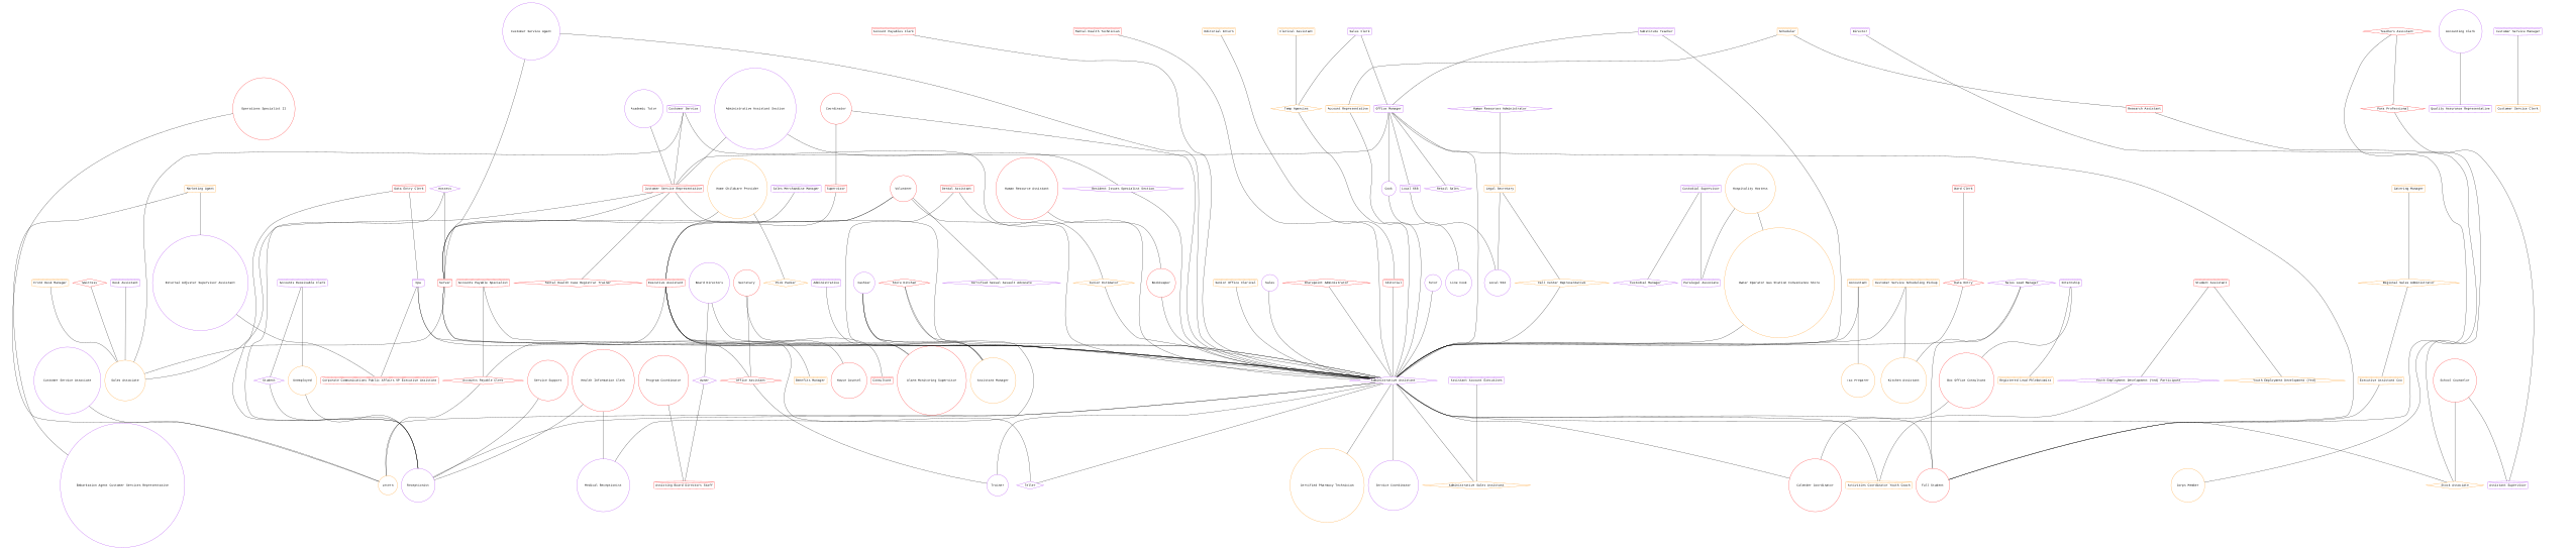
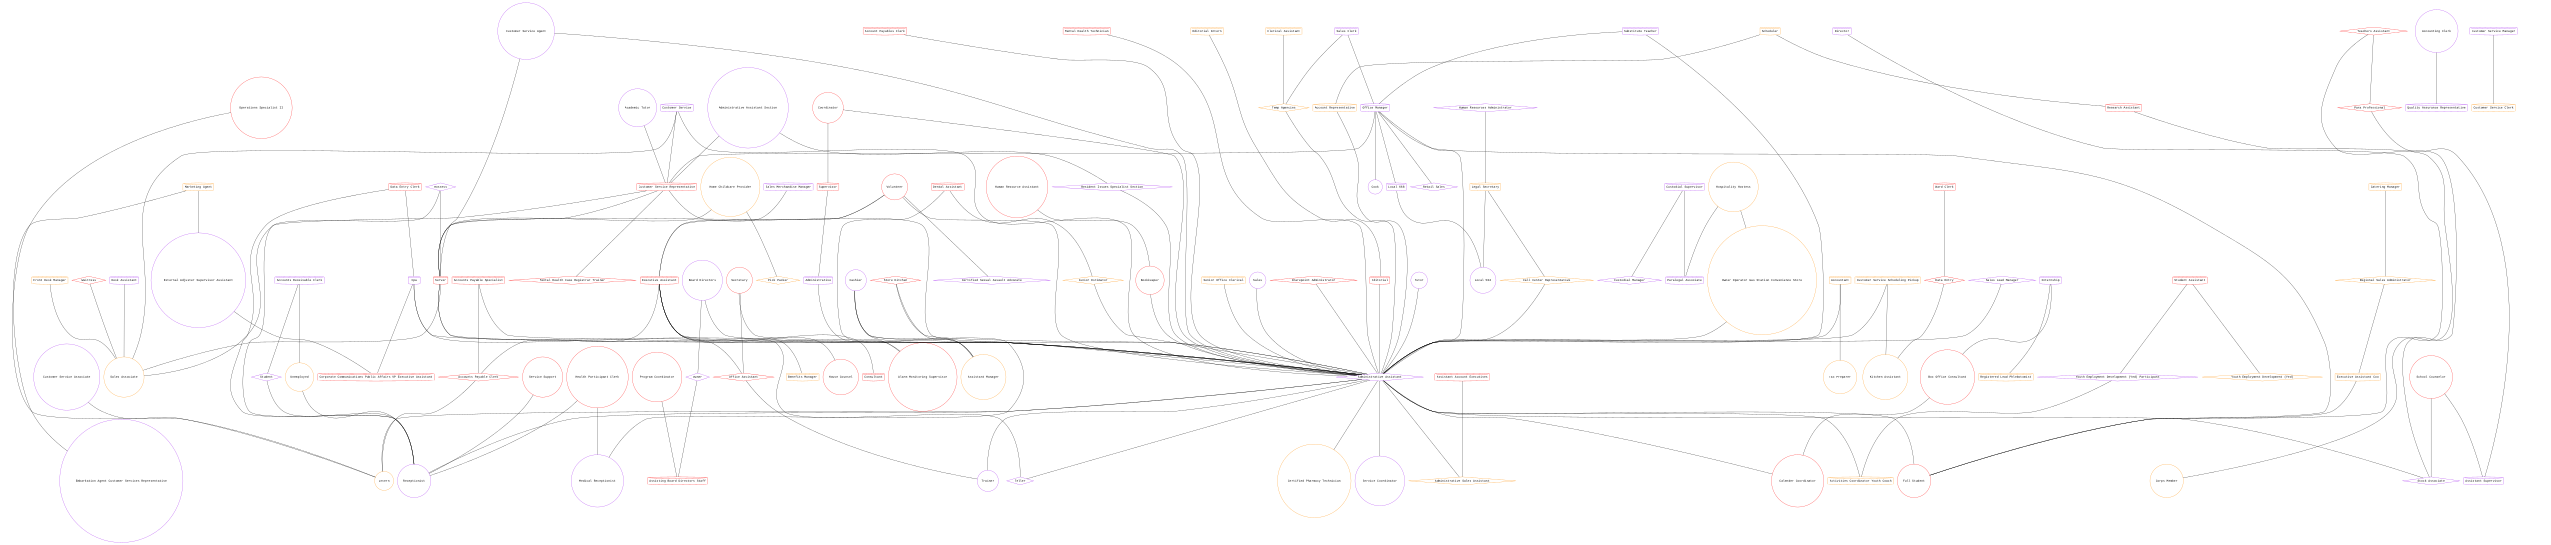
  strict graph {
    fontname="Liberation Mono"
    node [color=purple fontname="Liberation Mono" shape=cylinder]
    edge [fontname="Liberation Mono" weight=1.0]
    "Board Directors" [shape=circle]
    "Administrative Assistant" [shape=diamond]
    Owner [shape=diamond]
    "Full Student" [color=red shape=circle]
    "Administrative Sales Assistant" [color=darkorange shape=diamond]
    Intern [color=darkorange shape=circle]
    Receptionist [shape=circle]
-   "Stock Associate" [color=darkorange shape=diamond]
+   "Stock Associate" [shape=diamond]
    "Calender Coordinator" [color=red shape=circle]
    Teller [shape=diamond]
    "Activities Coordinator Youth Coach" [color=darkorange]
    "Certified Pharmacy Technician" [color=darkorange shape=circle]
    Trainer [shape=circle]
    "Service Coordinator" [shape=circle]
    "Assisting Board Directors Staff" [color=red]
    "Human Resource Assistant" [color=red shape=circle]
    Bookkeeper [color=red shape=circle]
    "Student Assistant" [color=red]
    "Youth Employment Development (Yed)" [color=darkorange shape=diamond]
    "Youth Employment Development (Yed) Participant" [shape=diamond]
    "Catering Manager" [color=darkorange]
    "Regional Sales Administrator" [color=darkorange shape=diamond]
    "Executive Assistant Coo" [color=darkorange]
    "Administrative Assistant Section" [shape=circle]
    "Resident Issues Specialist Section" [shape=diamond]
    "Customer Service Representative" [color=red]
    Server [color=red]
    "Sales Associate" [color=darkorange shape=circle]
    "Mental Health Case Registrar Trainer" [color=red shape=diamond]
    "Ward Clerk" [color=red]
    "Data Entry" [color=red shape=diamond]
    "Kitchen Assistant" [color=darkorange shape=circle]
-   "Assistant Account Executives"
+   "Assistant Account Executives" [color=red]
    "Registered Lead Phlebotomist" [color=darkorange]
    Internship
    "Box Office Consultant" [color=red shape=circle]
    "Operations Specialist II" [color=red shape=circle]
    Director
    "Substitute Teacher"
    "Office Manager"
    "Retail Sales" [shape=diamond]
    "Local 668"
    Cook [shape=circle]
    "Local 504" [shape=circle]
-   "Line Cook" [shape=circle]
    Scheduler [color=darkorange]
    "Research Assistant" [color=red]
    "Account Representative" [color=darkorange]
    "Corps Member" [color=darkorange shape=circle]
    "Customer Service Agent" [shape=circle]
    "Senior Office Clerical" [color=darkorange]
    "Sales Clerk"
    "Temp Agencies" [color=darkorange shape=diamond]
    Volunteer [color=red shape=circle]
    "Certified Sexual Assault Advocate" [shape=diamond]
    "Executive Assistant" [color=red]
    "Benefits Manager" [color=darkorange]
    "House Counsel" [color=red shape=circle]
    "Alarm Monitoring Supervisor" [color=red shape=circle]
    "Accounts Payable Clerk" [color=red shape=diamond]
    Consultant [color=red]
    "Dental Assistant" [color=red]
    "Assistant Manager" [color=darkorange shape=circle]
    "Junior Estimator" [color=darkorange shape=diamond]
    Hostess [shape=diamond]
    "Hospitality Hostess" [color=darkorange shape=circle]
    "Paralegal Associate"
    "Owner Operator Gas Station Convenience Store" [color=darkorange shape=circle]
    "Home Childcare Provider" [color=darkorange shape=circle]
    "Pick Packer" [color=darkorange shape=diamond]
    "Sales Lead Manager" [shape=diamond]
    "Teachers Assistant" [color=red shape=diamond]
    "Para Professional" [color=red shape=diamond]
    "Assistant Supervisor"
    Coordinator [color=red shape=circle]
    Supervisor [color=red]
    Sales [shape=circle]
    "Custodial Supervisor"
    "Custodial Manager" [shape=diamond]
    "Sharepoint Administrator" [color=red shape=diamond]
    Student [shape=diamond]
    "Accounts Receivable Clerk"
    Unemployed [color=darkorange shape=circle]
    "Clerical Assistant" [color=darkorange]
    "Program Coordinator" [color=red shape=circle]
    "Academic Tutor" [shape=circle]
    "Accounting Clerk" [shape=circle]
    "Quality Assurance Representative"
    "Customer Service Scheduling Pickup" [color=darkorange]
    Accountant [color=darkorange]
    "Tax Preparer" [color=darkorange shape=circle]
    "Data Entry Clerk" [color=red]
    Cpa
    "Corporate Communications Public Affairs VP Executive Assistant" [color=red]
    "Office Assistant" [color=red shape=diamond]
    "Marketing Agent" [color=darkorange]
    "Embarkation Agent Customer Services Representative" [shape=circle]
    "External Adjuster Supervisor Assistant" [shape=circle]
    n99 [color=red label="Store Kitchen" shape=diamond]
    "Sales Merchandise Manager"
    "Editorial Intern" [color=darkorange]
    Editorial [color=red]
    "Customer Service"
    "Human Resources Administrator" [shape=diamond]
    "Legal Secretary" [color=darkorange]
    "Call Center Representative" [color=darkorange shape=diamond]
    "Account Payables Clerk" [color=red]
    "Customer Service Associate" [shape=circle]
    "Accounts Payable Specialist" [color=red]
    "Front Desk Manager" [color=darkorange]
    Tutor [shape=circle]
    "School Counselor" [color=red shape=circle]
    Cashier [shape=circle]
    "Medical Receptionist" [shape=circle]
-   "Health Information Clerk" [color=red shape=circle]
+   "Health Information Clerk" [color=red shape=circle label="Health Participant Clerk"]
    "Customer Service Clerk" [color=darkorange]
    "Customer Service Manager"
    "Mental Health Technician" [color=red]
    Waitress [color=red shape=diamond]
    Secretary [color=red shape=circle]
    "Desk Assistant"
    Administrative
    "Service Support" [color=red shape=circle]
    "Board Directors" -- "Administrative Assistant"
    "Board Directors" -- Owner
    "Administrative Assistant" -- "Full Student" [weight=2.83287671233]
    "Administrative Assistant" -- "Administrative Sales Assistant"
    "Administrative Assistant" -- Intern
    "Administrative Assistant" -- Receptionist [weight=2.0]
    "Administrative Assistant" -- "Stock Associate" [weight=2.07945205479]
    "Administrative Assistant" -- "Calender Coordinator" [weight=0]
    "Administrative Assistant" -- Teller
    "Administrative Assistant" -- "Activities Coordinator Youth Coach"
    "Administrative Assistant" -- "Certified Pharmacy Technician"
    "Administrative Assistant" -- Trainer
    "Administrative Assistant" -- "Service Coordinator" [weight=1.58082191781]
    Owner -- "Assisting Board Directors Staff"
    "Human Resource Assistant" -- Bookkeeper
    Bookkeeper -- "Administrative Assistant" [weight=4.84109589041]
    "Student Assistant" -- "Youth Employment Development (Yed)"
    "Student Assistant" -- "Youth Employment Development (Yed) Participant"
    "Youth Employment Development (Yed) Participant" -- "Activities Coordinator Youth Coach"
    "Catering Manager" -- "Regional Sales Administrator"
    "Regional Sales Administrator" -- "Executive Assistant Coo"
    "Executive Assistant Coo" -- "Full Student" [weight=0]
    "Administrative Assistant Section" -- "Resident Issues Specialist Section"
    "Administrative Assistant Section" -- "Customer Service Representative"
    "Resident Issues Specialist Section" -- "Administrative Assistant"
    "Customer Service Representative" -- "Administrative Assistant" [weight=0.625171232876]
    "Customer Service Representative" -- Server [weight=0.252054794521]
    "Customer Service Representative" -- "Sales Associate" [weight=0.249315068493]
    "Customer Service Representative" -- "Mental Health Case Registrar Trainer" [weight=1.00273972603]
    Server -- "Administrative Assistant"
    Server -- Teller
    Server -- "Sales Associate"
    "Ward Clerk" -- "Data Entry"
    "Data Entry" -- "Kitchen Assistant"
    "Assistant Account Executives" -- "Administrative Sales Assistant"
    Internship -- "Registered Lead Phlebotomist"
    Internship -- "Box Office Consultant"
    "Box Office Consultant" -- "Calender Coordinator"
    "Operations Specialist II" -- Intern [weight=0]
    Director -- "Full Student" [weight=0]
    "Substitute Teacher" -- "Administrative Assistant"
    "Substitute Teacher" -- "Office Manager"
    "Office Manager" -- "Administrative Assistant" [weight=3.5]
    "Office Manager" -- "Full Student"
    "Office Manager" -- "Customer Service Representative" [weight=4.1698630137]
    "Office Manager" -- "Retail Sales"
    "Office Manager" -- "Local 668" [weight=1.00273972603]
    "Office Manager" -- Cook [weight=6.00273972603]
    "Local 668" -- "Local 504" [weight=3.00273972603]
-   Cook -- "Line Cook" [weight=5.3397260274]
    Scheduler -- "Research Assistant" [weight=0.580821917808]
    Scheduler -- "Account Representative" [weight=0.249315068493]
    "Research Assistant" -- "Corps Member" [weight=0.419178082192]
    "Account Representative" -- "Administrative Assistant" [weight=0.0849315068493]
    "Customer Service Agent" -- "Administrative Assistant" [weight=0.328767123288]
    "Customer Service Agent" -- Server [weight=0.668493150685]
    "Senior Office Clerical" -- "Administrative Assistant"
    "Sales Clerk" -- "Office Manager"
    "Sales Clerk" -- "Temp Agencies"
    "Temp Agencies" -- "Administrative Assistant"
    Volunteer -- "Administrative Assistant"
    Volunteer -- Server
    Volunteer -- "Certified Sexual Assault Advocate"
    Volunteer -- "Executive Assistant"
    "Executive Assistant" -- "Administrative Assistant"
    "Executive Assistant" -- "Benefits Manager"
    "Executive Assistant" -- "House Counsel"
    "Executive Assistant" -- "Alarm Monitoring Supervisor"
    "Executive Assistant" -- "Accounts Payable Clerk" [weight=2.0]
    "Executive Assistant" -- Consultant
    "Accounts Payable Clerk" -- Intern [weight=2.00273972603]
    "Dental Assistant" -- "Assistant Manager"
    "Dental Assistant" -- "Junior Estimator"
    "Junior Estimator" -- "Administrative Assistant"
    Hostess -- Receptionist
    Hostess -- Server
    "Hospitality Hostess" -- "Paralegal Associate" [weight=6.08767123288]
    "Hospitality Hostess" -- "Owner Operator Gas Station Convenience Store" [weight=5.42191780822]
    "Owner Operator Gas Station Convenience Store" -- "Administrative Assistant" [weight=2.08493150685]
    "Home Childcare Provider" -- Server
    "Home Childcare Provider" -- "Pick Packer"
    "Sales Lead Manager" -- "Administrative Assistant" [weight=1.41369863014]
-   "Sales Lead Manager" -- "Full Student" [weight=2.0]
    "Teachers Assistant" -- "Stock Associate" [weight=0.747945205479]
    "Teachers Assistant" -- "Para Professional" [weight=0.334246575342]
    "Para Professional" -- "Assistant Supervisor" [weight=0.419178082192]
    Coordinator -- "Administrative Assistant" [weight=1.08493150685]
    Coordinator -- Supervisor [weight=3.58356164384]
-   Supervisor -- "Executive Assistant" [weight=1.66575342466]
+   Supervisor -- Administrative [weight=1.66575342466]
    Sales -- "Administrative Assistant" [weight=3.16438356164]
    "Custodial Supervisor" -- "Paralegal Associate" [weight=4.75068493151]
    "Custodial Supervisor" -- "Custodial Manager" [weight=2.0]
    "Sharepoint Administrator" -- "Administrative Assistant"
    Student -- Receptionist [weight=5.00547945205]
    "Accounts Receivable Clerk" -- Student
    "Accounts Receivable Clerk" -- Unemployed [weight=2.00273972603]
    Unemployed -- Receptionist
    "Clerical Assistant" -- "Temp Agencies"
    "Program Coordinator" -- "Assisting Board Directors Staff"
    "Academic Tutor" -- "Customer Service Representative"
    "Accounting Clerk" -- "Quality Assurance Representative"
    "Customer Service Scheduling Pickup" -- "Administrative Assistant"
    "Customer Service Scheduling Pickup" -- "Kitchen Assistant"
    Accountant -- "Administrative Assistant"
    Accountant -- "Tax Preparer"
    "Data Entry Clerk" -- Receptionist [weight=0]
    "Data Entry Clerk" -- Cpa
    Cpa -- "Administrative Assistant"
    Cpa -- "Corporate Communications Public Affairs VP Executive Assistant"
    Cpa -- "Office Assistant"
    "Office Assistant" -- Trainer
    "Marketing Agent" -- "Embarkation Agent Customer Services Representative" [weight=0]
    "Marketing Agent" -- "External Adjuster Supervisor Assistant"
    "External Adjuster Supervisor Assistant" -- "Corporate Communications Public Affairs VP Executive Assistant"
    n99 -- "Administrative Assistant"
    n99 -- "Assistant Manager"
    "Sales Merchandise Manager" -- "Executive Assistant" [weight=3.00273972603]
    "Editorial Intern" -- Editorial [weight=0.252054794521]
    Editorial -- "Administrative Assistant" [weight=7.50684931507]
    "Customer Service" -- "Administrative Assistant" [weight=1.66575342466]
    "Customer Service" -- "Customer Service Representative" [weight=1.00273972603]
    "Customer Service" -- "Sales Associate"
    "Human Resources Administrator" -- "Legal Secretary" [weight=2.0]
    "Legal Secretary" -- "Local 504" [weight=3.00273972603]
    "Legal Secretary" -- "Call Center Representative" [weight=2.16438356164]
    "Call Center Representative" -- "Administrative Assistant" [weight=0.334246575342]
    "Account Payables Clerk" -- "Administrative Assistant" [weight=0.328767123288]
    "Customer Service Associate" -- Intern
    "Accounts Payable Specialist" -- "Administrative Assistant" [weight=0.665753424658]
    "Accounts Payable Specialist" -- "Accounts Payable Clerk" [weight=4.00273972603]
    "Front Desk Manager" -- "Sales Associate" [weight=3.00273972603]
    Tutor -- "Administrative Assistant" [weight=19.0136986301]
    "School Counselor" -- "Stock Associate" [weight=6.08493150685]
    "School Counselor" -- "Assistant Supervisor" [weight=0.413698630137]
    Cashier -- "Administrative Assistant" [weight=1.40145170296]
    Cashier -- "Assistant Manager"
    Cashier -- "Medical Receptionist" [weight=0.334246575342]
    "Health Information Clerk" -- Receptionist [weight=2.00273972603]
    "Health Information Clerk" -- "Medical Receptionist" [weight=2.00273972603]
    "Customer Service Manager" -- "Customer Service Clerk"
    "Mental Health Technician" -- "Administrative Assistant" [weight=0.671232876712]
    Waitress -- "Sales Associate" [weight=1.58904109589]
    Secretary -- "Administrative Assistant" [weight=3.83561643836]
    Secretary -- "Office Assistant" [weight=1.41917808219]
    "Desk Assistant" -- "Sales Associate" [weight=1.58356164384]
    Administrative -- "Alarm Monitoring Supervisor"
    "Service Support" -- Receptionist
  }
